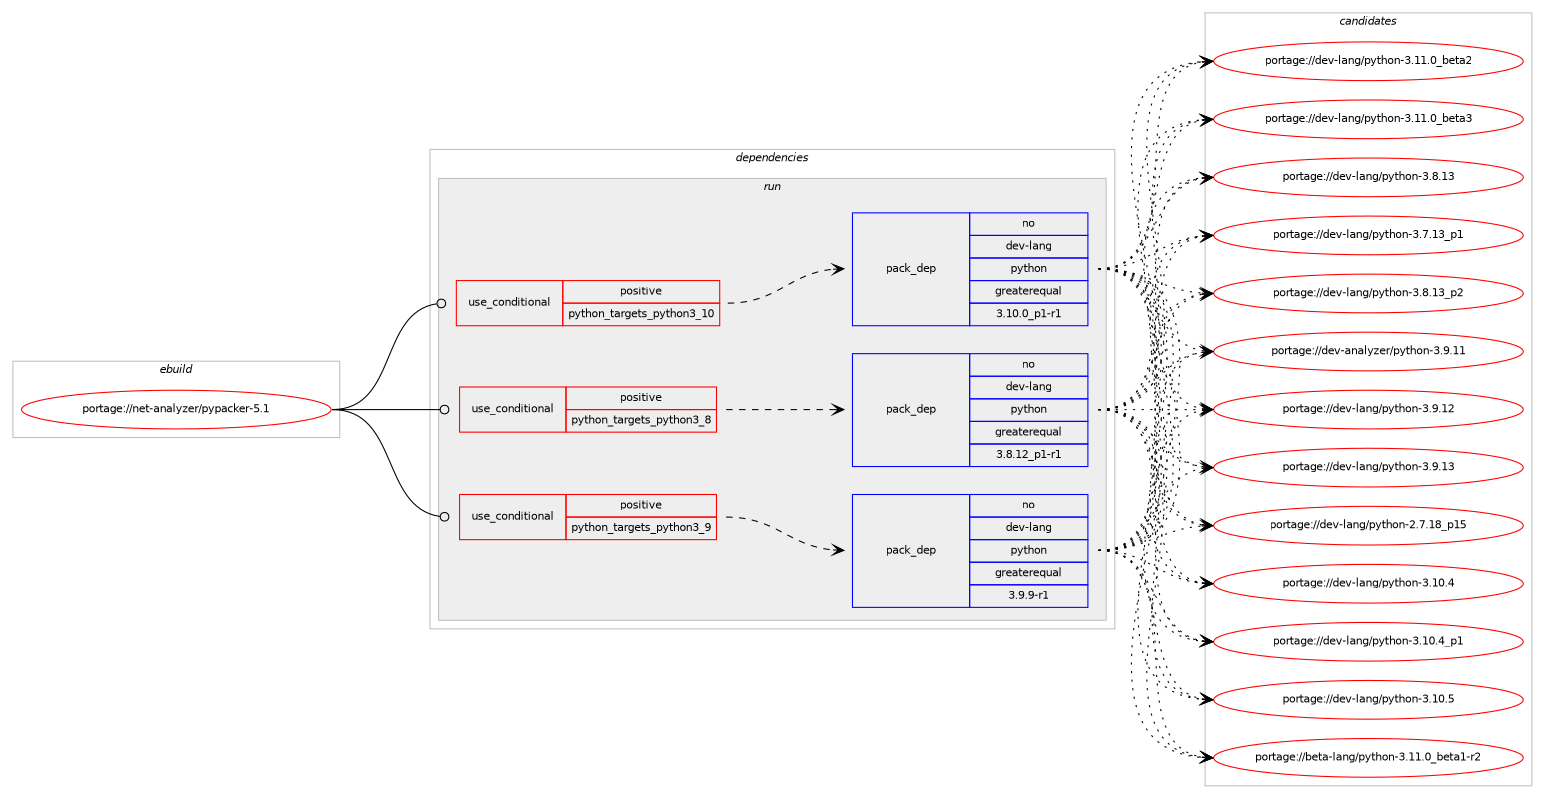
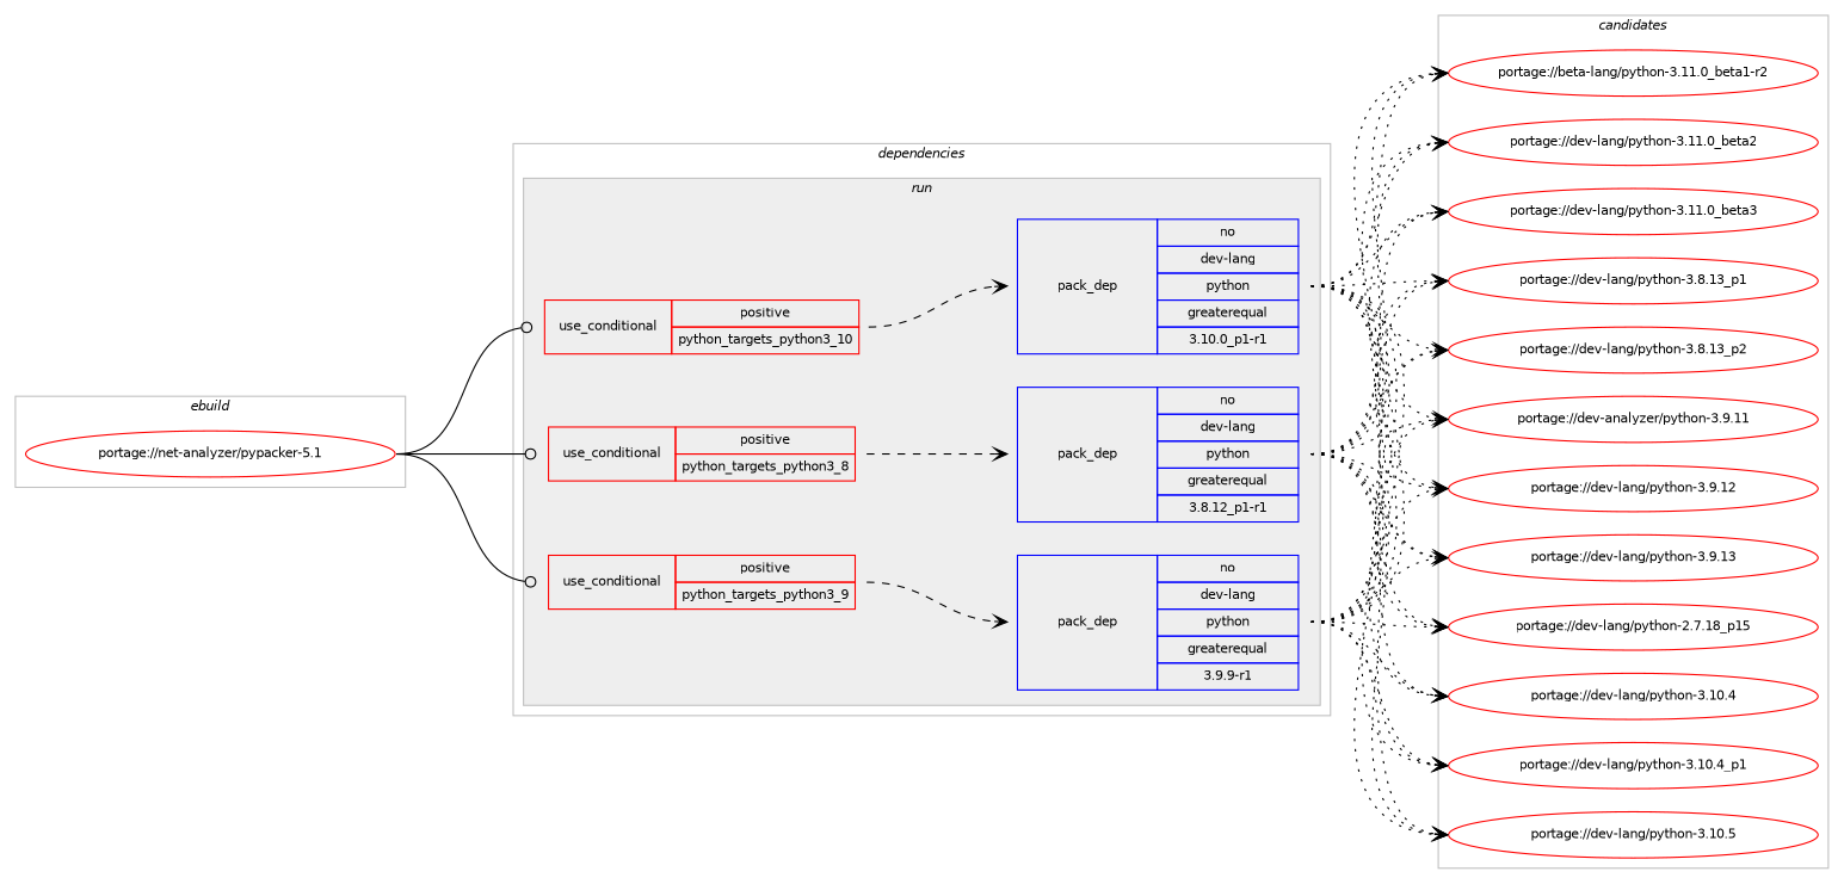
  digraph {
    compound=true
    concentrate=true
    fontname=Helvetica
    fontsize=10
    newrank=true
    rankdir=LR
    ranksep=1.5
    node [color=red fontname=Helvetica fontsize=10]
    edge [arrowhead=vee headport=w style=dotted tailport=e weight=100]
    n1 [label="portage://net-analyzer/pypacker-5.1" width=4]
    n2 [color=blue label=<<TABLE BORDER="0" CELLBORDER="1" CELLSPACING="0" CELLPADDING="4" WIDTH="220"><TR><TD ROWSPAN="6" CELLPADDING="30">pack_dep</TD></TR><TR><TD WIDTH="110">no</TD></TR><TR><TD>dev-lang</TD></TR><TR><TD>python</TD></TR><TR><TD>greaterequal</TD></TR><TR><TD>3.10.0_p1-r1</TD></TR></TABLE>> shape=none]
    n3 [label=<<TABLE BORDER="0" CELLBORDER="1" CELLSPACING="0" CELLPADDING="4"><TR><TD ROWSPAN="3" CELLPADDING="10">use_conditional</TD></TR><TR><TD>positive</TD></TR><TR><TD>python_targets_python3_10</TD></TR></TABLE>> shape=none]
    n4 [color=blue label=<<TABLE BORDER="0" CELLBORDER="1" CELLSPACING="0" CELLPADDING="4" WIDTH="220"><TR><TD ROWSPAN="6" CELLPADDING="30">pack_dep</TD></TR><TR><TD WIDTH="110">no</TD></TR><TR><TD>dev-lang</TD></TR><TR><TD>python</TD></TR><TR><TD>greaterequal</TD></TR><TR><TD>3.8.12_p1-r1</TD></TR></TABLE>> shape=none]
    n5 [label=<<TABLE BORDER="0" CELLBORDER="1" CELLSPACING="0" CELLPADDING="4"><TR><TD ROWSPAN="3" CELLPADDING="10">use_conditional</TD></TR><TR><TD>positive</TD></TR><TR><TD>python_targets_python3_8</TD></TR></TABLE>> shape=none]
    n6 [color=blue label=<<TABLE BORDER="0" CELLBORDER="1" CELLSPACING="0" CELLPADDING="4" WIDTH="220"><TR><TD ROWSPAN="6" CELLPADDING="30">pack_dep</TD></TR><TR><TD WIDTH="110">no</TD></TR><TR><TD>dev-lang</TD></TR><TR><TD>python</TD></TR><TR><TD>greaterequal</TD></TR><TR><TD>3.9.9-r1</TD></TR></TABLE>> shape=none]
    n7 [label=<<TABLE BORDER="0" CELLBORDER="1" CELLSPACING="0" CELLPADDING="4"><TR><TD ROWSPAN="3" CELLPADDING="10">use_conditional</TD></TR><TR><TD>positive</TD></TR><TR><TD>python_targets_python3_9</TD></TR></TABLE>> shape=none]
    n8 [label="portage://dev-lang/python-2.7.18_p15" width=4]
    n9 [label="portage://dev-lang/python-3.10.4" width=4]
    n10 [label="portage://dev-lang/python-3.10.4_p1" width=4]
    n11 [label="portage://dev-lang/python-3.10.5" width=4]
    n12 [label="portage://beta-lang/python-3.11.0_beta1-r2" width=4]
    n13 [label="portage://dev-lang/python-3.11.0_beta2" width=4]
    n14 [label="portage://dev-lang/python-3.11.0_beta3" width=4]
-   n15 [label="portage://dev-lang/python-3.8.13" width=4]
-   n16 [label="portage://dev-lang/python-3.7.13_p1" width=4]
+   n16 [label="portage://dev-lang/python-3.8.13_p1" width=4]
    n17 [label="portage://dev-lang/python-3.8.13_p2" width=4]
    n18 [label="portage://dev-analyzer/python-3.9.11" width=4]
    n19 [label="portage://dev-lang/python-3.9.12" width=4]
    n20 [label="portage://dev-lang/python-3.9.13" width=4]
    subgraph cluster_1 {
      color=gray
      label=<<i>ebuild</i>>
      rank=same
      n1
    }
    subgraph cluster_2 {
      color=gray
      label=<<i>dependencies</i>>
      subgraph cluster_3 {
        color=gray
        fillcolor="#eeeeee"
        label=<<i>compile</i>>
        style=filled
      }
      subgraph cluster_4 {
        color=gray
        fillcolor="#eeeeee"
        label=<<i>compile and run</i>>
        style=filled
      }
      subgraph cluster_5 {
        color=gray
        fillcolor="#eeeeee"
        label=<<i>run</i>>
        style=filled
        subgraph sub_6 {
          color=gray
          fillcolor="#eeeeee"
          label=<<i>run</i>>
          style=filled
          n3
          subgraph sub_7 {
            color=gray
            fillcolor="#eeeeee"
            label=<<i>run</i>>
            style=filled
            n2
          }
        }
        subgraph sub_8 {
          color=gray
          fillcolor="#eeeeee"
          label=<<i>run</i>>
          style=filled
          n5
          subgraph sub_9 {
            color=gray
            fillcolor="#eeeeee"
            label=<<i>run</i>>
            style=filled
            n4
          }
        }
        subgraph sub_10 {
          color=gray
          fillcolor="#eeeeee"
          label=<<i>run</i>>
          style=filled
          n7
          subgraph sub_11 {
            color=gray
            fillcolor="#eeeeee"
            label=<<i>run</i>>
            style=filled
            n6
          }
        }
      }
    }
    subgraph cluster_12 {
      color=gray
      label=<<i>candidates</i>>
      rank=same
      subgraph sub_13 {
        color=black
        label=<<i>candidates</i>>
        nodesep=1
        rank=same
        n8
        n9
        n10
        n11
        n12
        n13
        n14
-       n15
        n16
        n17
        n18
        n19
        n20
      }
      subgraph sub_14 {
        color=black
        label=<<i>candidates</i>>
        nodesep=1
        rank=same
        n8
        n9
        n10
        n11
        n12
        n13
        n14
-       n15
        n16
        n17
        n18
        n19
        n20
      }
      subgraph sub_15 {
        color=black
        label=<<i>candidates</i>>
        nodesep=1
        rank=same
        n8
        n9
        n10
        n11
        n12
        n13
        n14
-       n15
        n16
        n17
        n18
        n19
        n20
      }
    }
    n1 -> n3 [arrowhead=odot style=solid weight=20]
    n1 -> n5 [arrowhead=odot style=solid weight=20]
    n1 -> n7 [arrowhead=odot style=solid weight=20]
    n2 -> n8
    n2 -> n9
    n2 -> n10
    n2 -> n11
    n2 -> n12
    n2 -> n13
    n2 -> n14
-   n2 -> n15
    n2 -> n16
    n2 -> n17
    n2 -> n18
    n2 -> n19
    n2 -> n20
    n3 -> n2 [style=dashed weight=20]
    n4 -> n8
    n4 -> n9
    n4 -> n10
    n4 -> n11
    n4 -> n12
    n4 -> n13
    n4 -> n14
-   n4 -> n15
    n4 -> n16
    n4 -> n17
    n4 -> n18
    n4 -> n19
    n4 -> n20
    n5 -> n4 [style=dashed weight=20]
    n6 -> n8
    n6 -> n9
    n6 -> n10
    n6 -> n11
    n6 -> n12
    n6 -> n13
    n6 -> n14
-   n6 -> n15
    n6 -> n16
    n6 -> n17
    n6 -> n18
    n6 -> n19
    n6 -> n20
    n7 -> n6 [style=dashed weight=20]
  }
